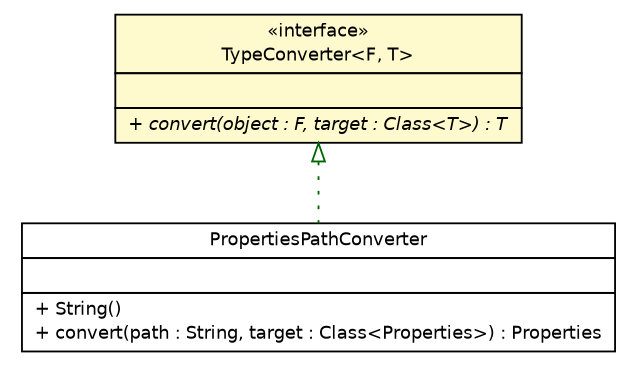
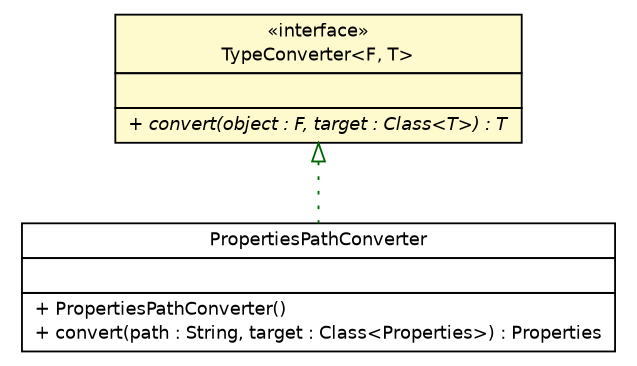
  digraph {
    nodesep=0.25
    ranksep=0.5
    node [fontcolor=black fontname=Helvetica fontsize=10.0 shape=plaintext]
    n1 [label=<<table title="sorcer.config.convert.TypeConverter" border="0" cellborder="1" cellspacing="0" cellpadding="2" port="p" bgcolor="lemonChiffon" href="./TypeConverter.html"> 		<tr><td><table border="0" cellspacing="0" cellpadding="1"> <tr><td align="center" balign="center"> &#171;interface&#187; </td></tr> <tr><td align="center" balign="center"> TypeConverter&lt;F, T&gt; </td></tr> 		</table></td></tr> 		<tr><td><table border="0" cellspacing="0" cellpadding="1"> <tr><td align="left" balign="left">  </td></tr> 		</table></td></tr> 		<tr><td><table border="0" cellspacing="0" cellpadding="1"> <tr><td align="left" balign="left"><font face="Helvetica-Oblique" point-size="10.0"> + convert(object : F, target : Class&lt;T&gt;) : T </font></td></tr> 		</table></td></tr> 		</table>>]
-   n2 [label=<<table title="sorcer.config.convert.PropertiesPathConverter" border="0" cellborder="1" cellspacing="0" cellpadding="2" port="p" href="./PropertiesPathConverter.html"> 		<tr><td><table border="0" cellspacing="0" cellpadding="1"> <tr><td align="center" balign="center"> PropertiesPathConverter </td></tr> 		</table></td></tr> 		<tr><td><table border="0" cellspacing="0" cellpadding="1"> <tr><td align="left" balign="left">  </td></tr> 		</table></td></tr> 		<tr><td><table border="0" cellspacing="0" cellpadding="1"> <tr><td align="left" balign="left"> + String() </td></tr> <tr><td align="left" balign="left"> + convert(path : String, target : Class&lt;Properties&gt;) : Properties </td></tr> 		</table></td></tr> 		</table>>]
+   n2 [label=<<table title="sorcer.config.convert.PropertiesPathConverter" border="0" cellborder="1" cellspacing="0" cellpadding="2" port="p" href="./PropertiesPathConverter.html"> 		<tr><td><table border="0" cellspacing="0" cellpadding="1"> <tr><td align="center" balign="center"> PropertiesPathConverter </td></tr> 		</table></td></tr> 		<tr><td><table border="0" cellspacing="0" cellpadding="1"> <tr><td align="left" balign="left">  </td></tr> 		</table></td></tr> 		<tr><td><table border="0" cellspacing="0" cellpadding="1"> <tr><td align="left" balign="left"> + PropertiesPathConverter() </td></tr> <tr><td align="left" balign="left"> + convert(path : String, target : Class&lt;Properties&gt;) : Properties </td></tr> 		</table></td></tr> 		</table>>]
    n1 -> n2 [arrowtail=empty dir=back fontname=Helvetica fontsize=10 headport=p labelfontname=Helvetica labelfontsize=10 style=dotted tailport=p color=darkgreen]
  }
